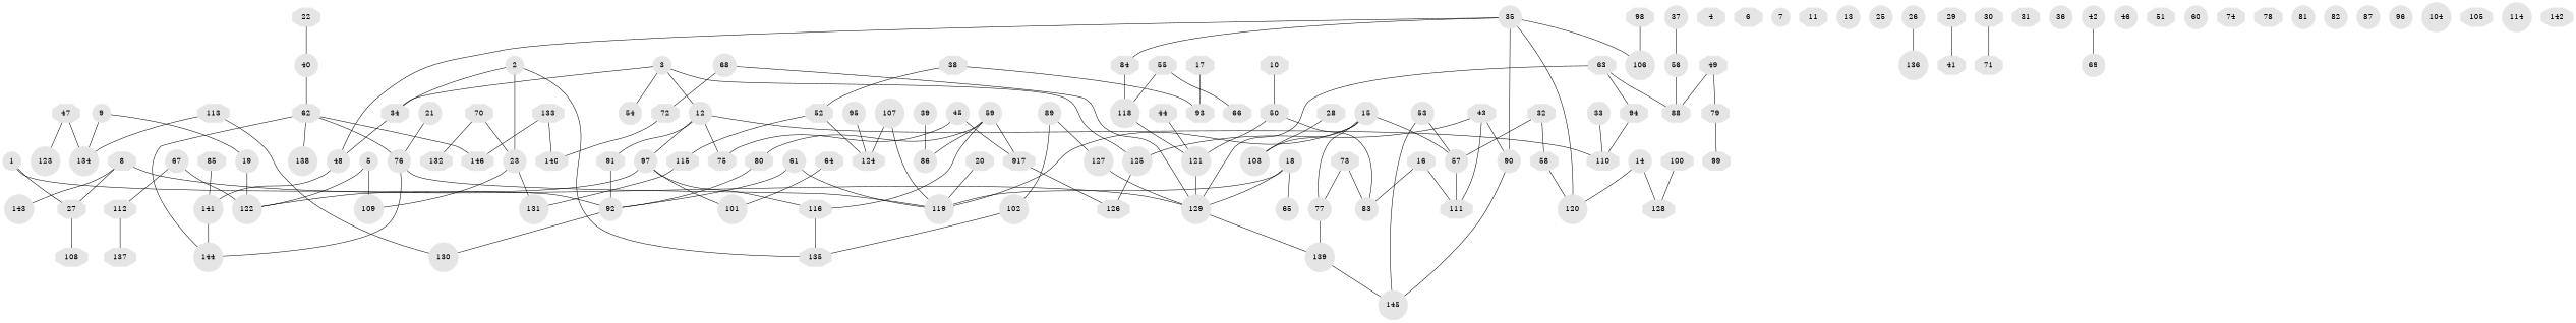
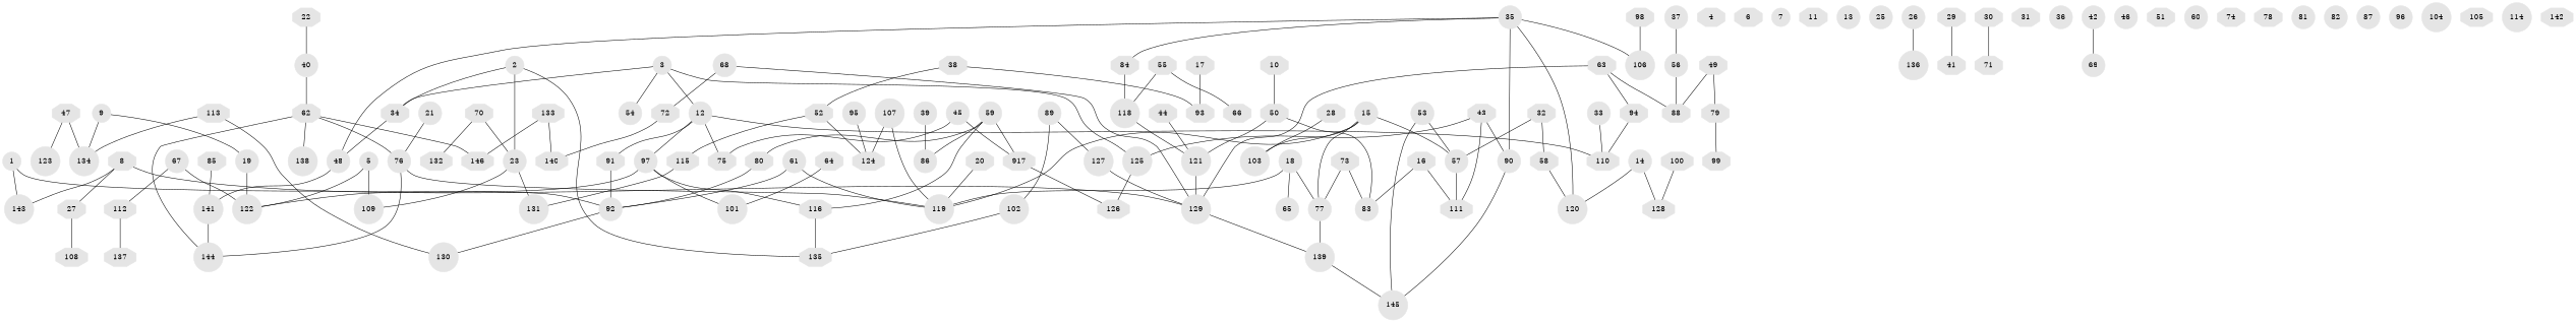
  graph {
    node [color=gray90 shape=circle style=filled]
    27 [shape=octagon]
    1
    92
    108 [shape=octagon]
    130
    2
    23
    34 [shape=octagon]
    135 [shape=octagon]
    109
    131
    48
    3
    12
    54
    125
    75 [shape=octagon]
    91 [shape=octagon]
    97
    110 [shape=octagon]
    126 [shape=octagon]
    4 [shape=octagon]
    5
    122
    6 [shape=octagon]
    7
    8 [shape=octagon]
    129
    143
    139
    9
    19
    134
    10 [shape=octagon]
    50 [shape=octagon]
    83
    121
    11 [shape=octagon]
    116 [shape=octagon]
    101
    13
    14
    120
    128 [shape=octagon]
    15
    57
    77
    103
    119
    111 [shape=octagon]
    16 [shape=octagon]
    17 [shape=octagon]
    93 [shape=octagon]
    18
    65
    20 [shape=octagon]
    21
    76
    144
    22 [shape=octagon]
    40
    62 [shape=octagon]
    115 [shape=octagon]
    25
    26
    136
    28 [shape=octagon]
    29 [shape=octagon]
    41 [shape=octagon]
    30 [shape=octagon]
    71 [shape=octagon]
    31 [shape=octagon]
    32 [shape=octagon]
    58 [shape=octagon]
    33
    141
    35
    84 [shape=octagon]
    90
    106
    118
    145
    36
    37
    56
    88 [shape=octagon]
    38 [shape=octagon]
    52 [shape=octagon]
    124 [shape=octagon]
    39
    86
    138
    146 [shape=octagon]
    42
    69
    43 [shape=octagon]
    44 [shape=octagon]
    45
    n99 [label=917 shape=octagon]
    46
    47 [shape=octagon]
    123
    49 [shape=octagon]
    79 [shape=octagon]
    99 [shape=octagon]
    51 [shape=octagon]
    53
    55 [shape=octagon]
    66 [shape=octagon]
    59
    80 [shape=octagon]
    60
    61
    63 [shape=octagon]
    94 [shape=octagon]
    64 [shape=octagon]
    67
    112 [shape=octagon]
    137 [shape=octagon]
    68
    72 [shape=octagon]
    140 [shape=octagon]
    70 [shape=octagon]
    132 [shape=octagon]
    73 [shape=octagon]
    74 [shape=octagon]
    78 [shape=octagon]
    81
    82
    85 [shape=octagon]
    87
    89
    102
    127
    95
    96
    98 [shape=octagon]
    100 [shape=octagon]
    104
    105 [shape=octagon]
    107
    113 [shape=octagon]
    114
    133 [shape=octagon]
    142 [shape=octagon]
    27 -- 108
-   1 -- 27
+   1 -- 143
    1 -- 92
    92 -- 130
    2 -- 23
    2 -- 34
    2 -- 135
    23 -- 109
    23 -- 131
    34 -- 48
    48 -- 141
    3 -- 34
    3 -- 12
    3 -- 54
    3 -- 125
    12 -- 75
    12 -- 91
    12 -- 97
    12 -- 110
    125 -- 126
    91 -- 92
    97 -- 122
    97 -- 116
    97 -- 101
    5 -- 109
    5 -- 122
    8 -- 27
    8 -- 129
    8 -- 143
    129 -- 139
    139 -- 145
    9 -- 19
    9 -- 134
    19 -- 122
    10 -- 50
    50 -- 83
    50 -- 121
    121 -- 129
    116 -- 135
    14 -- 120
    14 -- 128
    15 -- 57
    15 -- 77
    15 -- 103
    15 -- 119
    57 -- 111
    77 -- 139
    16 -- 83
    16 -- 111
    17 -- 93
-   18 -- 129
+   18 -- 77
    18 -- 119
    18 -- 65
    20 -- 119
    21 -- 76
    76 -- 119
    76 -- 144
    22 -- 40
    40 -- 62
    62 -- 76
    62 -- 144
    62 -- 138
    62 -- 146
    115 -- 131
    26 -- 136
    28 -- 103
    29 -- 41
    30 -- 71
    32 -- 57
    32 -- 58
    58 -- 120
    33 -- 110
    141 -- 144
    35 -- 48
    35 -- 120
    35 -- 84
    35 -- 90
    35 -- 106
    84 -- 118
    90 -- 145
    118 -- 121
    37 -- 56
    56 -- 88
    38 -- 93
    38 -- 52
    52 -- 115
    52 -- 124
    39 -- 86
    42 -- 69
    43 -- 125
    43 -- 111
    43 -- 90
    44 -- 121
    45 -- 75
    45 -- n99
    n99 -- 126
    47 -- 134
    47 -- 123
    49 -- 88
    49 -- 79
    79 -- 99
    53 -- 57
    53 -- 145
    55 -- 118
    55 -- 66
    59 -- 116
    59 -- 86
    59 -- n99
    59 -- 80
    80 -- 92
    61 -- 92
    61 -- 119
    63 -- 129
    63 -- 88
    63 -- 94
    94 -- 110
    64 -- 101
    67 -- 122
    67 -- 112
    112 -- 137
    68 -- 129
    68 -- 72
    72 -- 140
    70 -- 23
    70 -- 132
    73 -- 83
    73 -- 77
    85 -- 141
    89 -- 102
    89 -- 127
    102 -- 135
    127 -- 129
    95 -- 124
    98 -- 106
    100 -- 128
    107 -- 119
    107 -- 124
    113 -- 130
    113 -- 134
    133 -- 146
    133 -- 140
  }
